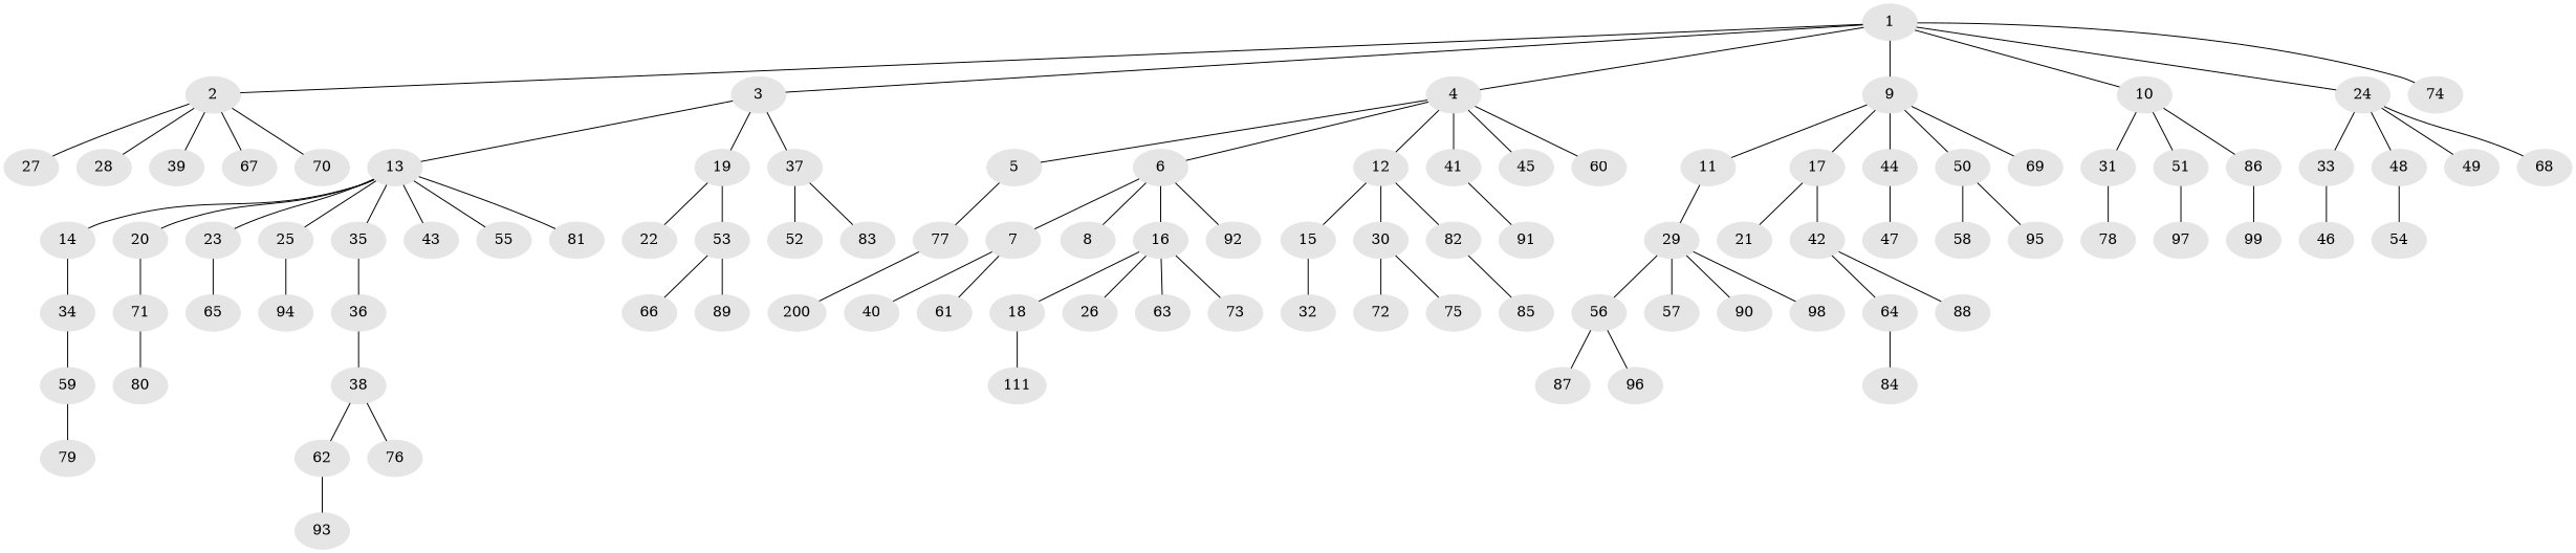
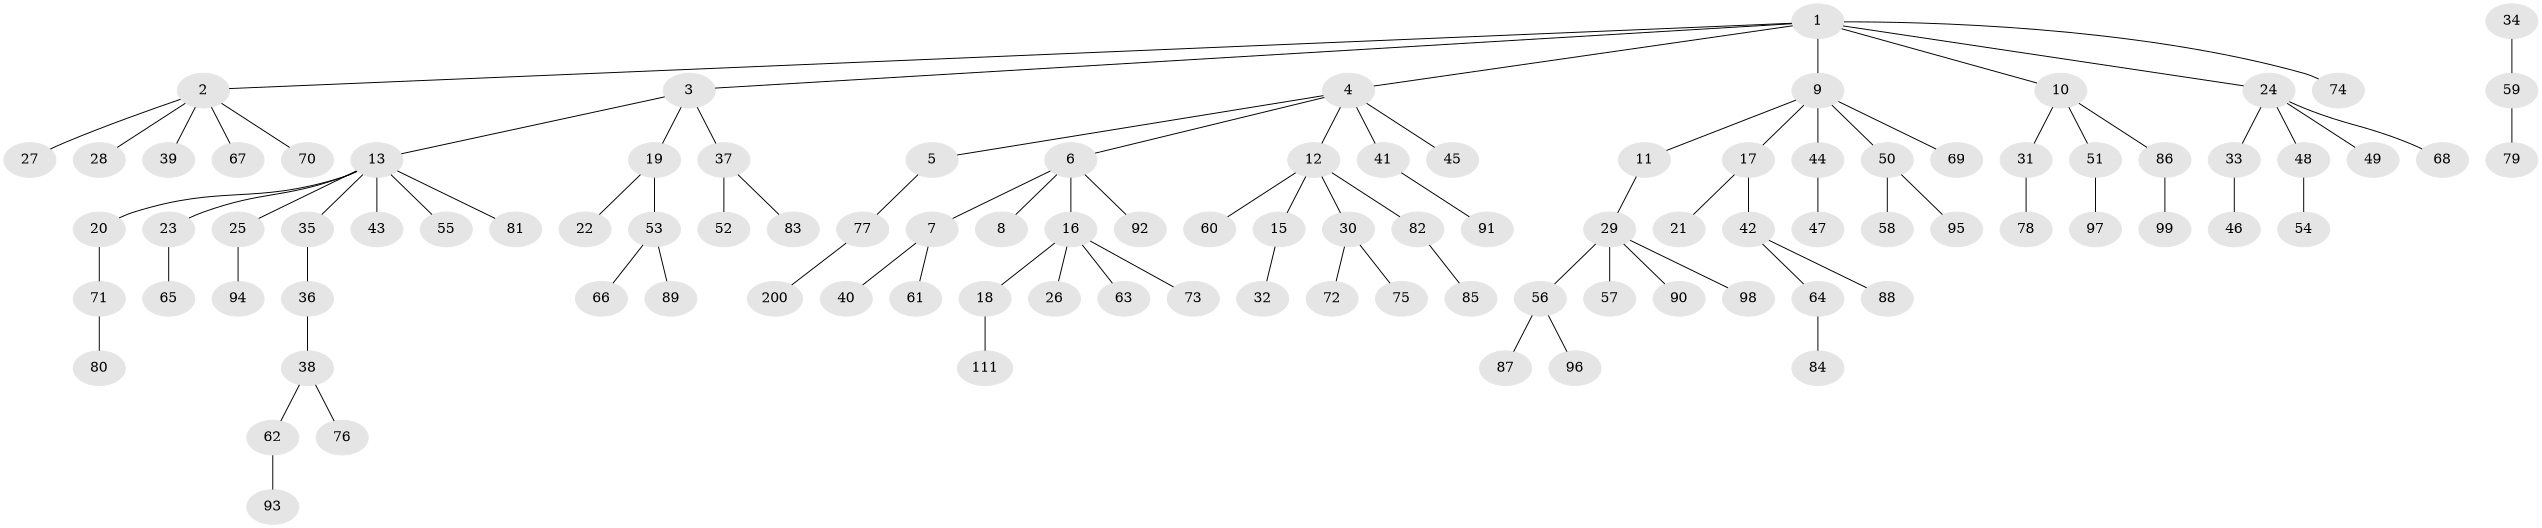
  graph {
    fontname="DejaVu Serif"
    node [color=gray90 fontname="DejaVu Serif" style=filled]
    edge [fontname="DejaVu Serif"]
    1
    2
    3
    4
    9
    10
    24
    74
    27
    28
    39
    67
    70
    13
    19
    37
    5
    6
    12
    41
    45
    60
    11
    17
    44
    50
    69
    31
    51
    86
    33
    48
    49
    68
-   14
    20
    23
    25
    35
    43
    55
    81
    22
    53
    52
    83
    77
    7
    8
    16
    92
    15
    30
    82
    91
    n56 [label=200]
    40
    61
    18
    26
    63
    73
    29
    21
    42
    47
    58
    95
    78
    97
    99
    56
    57
    90
    98
    32
    72
    75
    85
    34
    71
    65
    94
    36
    59
    n86 [label=111]
    64
    88
    66
    89
    80
    46
    54
    87
    96
    79
    38
    62
    76
    93
    84
    1 -- 2
    1 -- 3
    1 -- 4
    1 -- 9
    1 -- 10
    1 -- 24
    1 -- 74
    2 -- 27
    2 -- 28
    2 -- 39
    2 -- 67
    2 -- 70
    3 -- 13
    3 -- 19
    3 -- 37
    4 -- 5
    4 -- 6
    4 -- 12
    4 -- 41
    4 -- 45
-   4 -- 60
+   12 -- 60
    9 -- 11
    9 -- 17
    9 -- 44
    9 -- 50
    9 -- 69
    10 -- 31
    10 -- 51
    10 -- 86
    24 -- 33
    24 -- 48
    24 -- 49
    24 -- 68
-   13 -- 14
    13 -- 20
    13 -- 23
    13 -- 25
    13 -- 35
    13 -- 43
    13 -- 55
    13 -- 81
    19 -- 22
    19 -- 53
    37 -- 52
    37 -- 83
    5 -- 77
    6 -- 7
    6 -- 8
    6 -- 16
    6 -- 92
    12 -- 15
    12 -- 30
    12 -- 82
    41 -- 91
    11 -- 29
    17 -- 21
    17 -- 42
    44 -- 47
    50 -- 58
    50 -- 95
    31 -- 78
    51 -- 97
    86 -- 99
    33 -- 46
    48 -- 54
-   14 -- 34
    20 -- 71
    23 -- 65
    25 -- 94
    35 -- 36
    53 -- 66
    53 -- 89
    77 -- n56
    7 -- 40
    7 -- 61
    16 -- 18
    16 -- 26
    16 -- 63
    16 -- 73
    15 -- 32
    30 -- 72
    30 -- 75
    82 -- 85
    18 -- n86
    29 -- 56
    29 -- 57
    29 -- 90
    29 -- 98
    42 -- 64
    42 -- 88
    56 -- 87
    56 -- 96
    34 -- 59
    71 -- 80
    36 -- 38
    59 -- 79
    64 -- 84
    38 -- 62
    38 -- 76
    62 -- 93
  }
